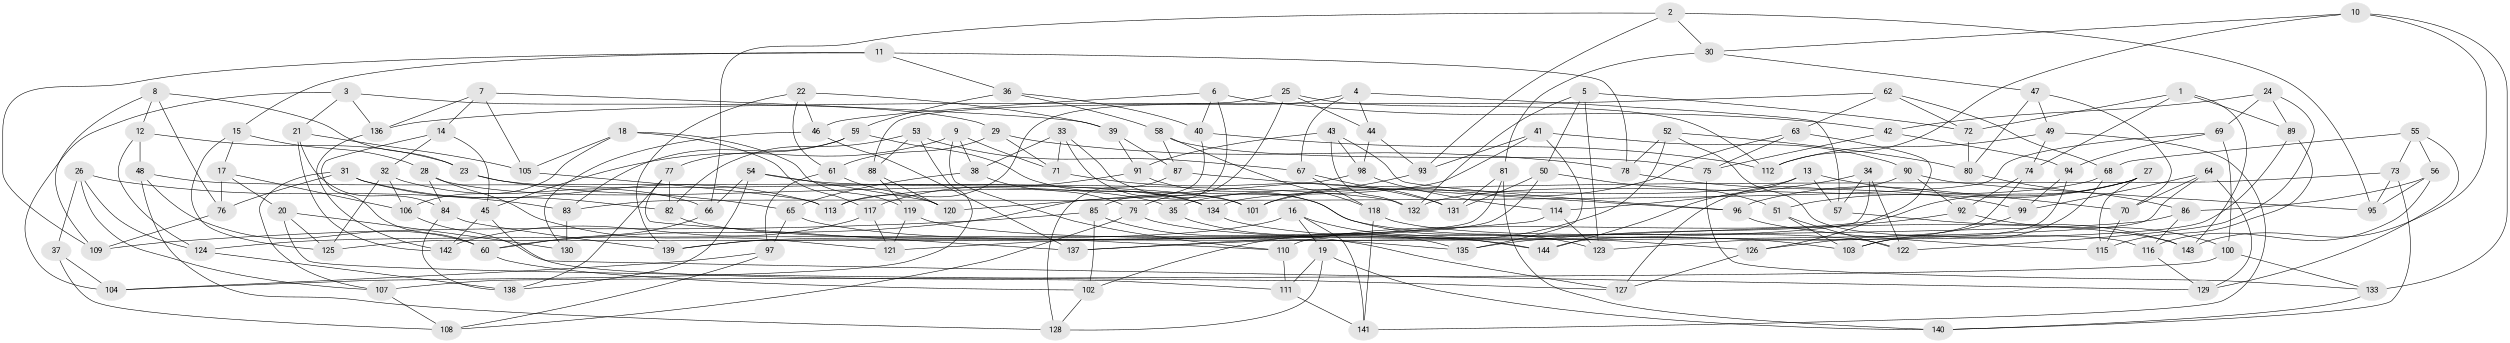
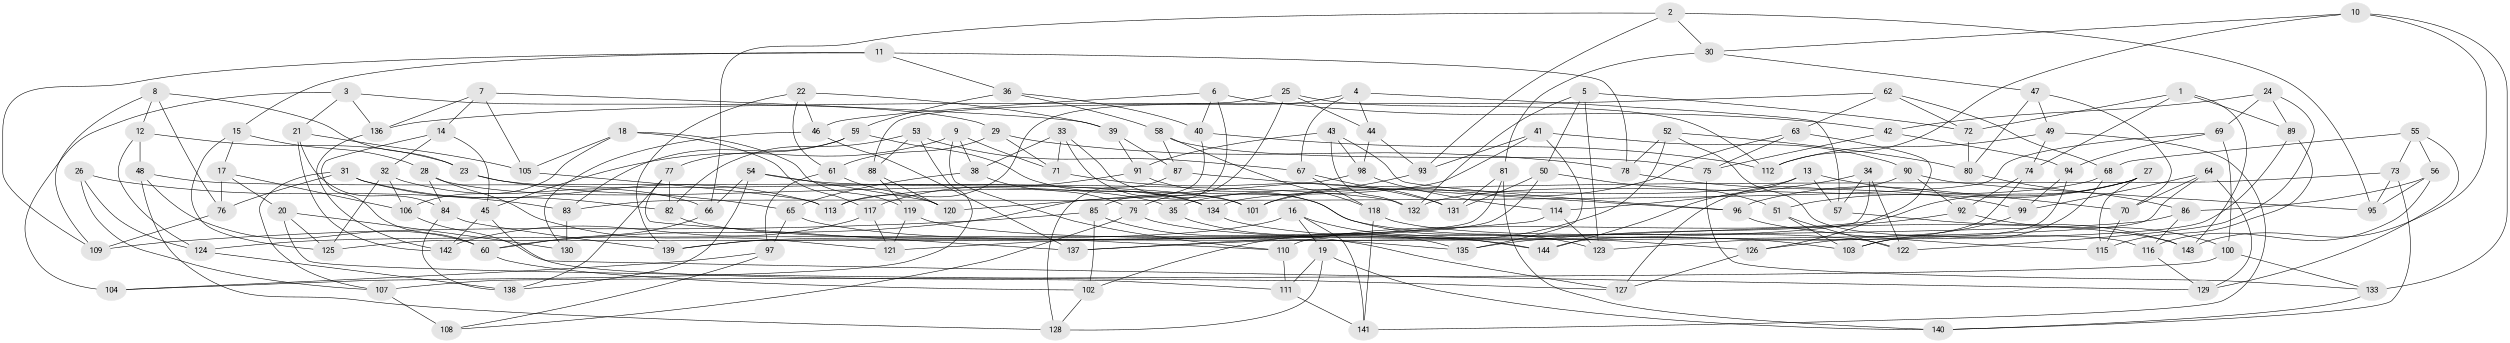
  graph {
    fontname=Roboto
    node [color=gray90 fontname=Roboto style=filled]
    edge [fontname=Roboto]
    1
    72
    74
    89
    143
    80
    144
    92
    123
    115
    2
    30
    66
    93
    95
    47
    81
    60
    101
    3
    21
    29
    104
    136
    105
    84
    142
    71
    78
    61
    4
    44
    57
    67
    113
    98
    131
    118
    5
    50
    132
    51
    121
    6
    40
    42
    46
    85
    112
    75
    94
    130
    137
    109
    127
    102
    7
    14
    39
    45
    32
    87
    91
    8
    12
    23
    76
    48
    124
    65
    134
    9
    38
    110
    79
    111
    10
    133
    140
    11
    15
    36
    17
    28
    125
    58
    59
    99
    128
    138
    13
    35
    70
    135
    106
    20
    16
    19
    139
    141
    129
    18
    117
    119
    22
    120
    97
    24
    69
    122
    83
    100
    25
    88
    108
    126
    26
-   37
    107
    27
    96
    103
    49
    31
    82
    33
    34
    114
    77
    41
    90
    43
    86
    52
    116
    53
    54
    55
    56
    68
    73
    62
    63
    64
    1 -- 72
    1 -- 74
    1 -- 89
    1 -- 143
    72 -- 80
    74 -- 144
    74 -- 92
    89 -- 123
    89 -- 115
    80 -- 86
    92 -- 135
    92 -- 100
    2 -- 30
    2 -- 66
    2 -- 93
    2 -- 95
    30 -- 47
    30 -- 81
    66 -- 60
    93 -- 101
    47 -- 80
    47 -- 70
    47 -- 49
    81 -- 131
    81 -- 140
    81 -- 125
    60 -- 102
    3 -- 21
    3 -- 29
    3 -- 104
    3 -- 136
    21 -- 105
    21 -- 84
    21 -- 142
    29 -- 71
    29 -- 78
    29 -- 61
    136 -- 142
    105 -- 113
    84 -- 138
    84 -- 139
    71 -- 131
    78 -- 99
    61 -- 120
    61 -- 97
    4 -- 44
    4 -- 57
    4 -- 67
    4 -- 113
    44 -- 93
    44 -- 98
    57 -- 143
    67 -- 131
    67 -- 118
    98 -- 120
    98 -- 114
    118 -- 141
    118 -- 122
    5 -- 72
    5 -- 123
    5 -- 50
    5 -- 132
    50 -- 131
    50 -- 51
    50 -- 121
    51 -- 122
    51 -- 103
    6 -- 40
    6 -- 42
    6 -- 46
    6 -- 85
    40 -- 60
    40 -- 112
    42 -- 75
    42 -- 94
    46 -- 130
    46 -- 137
    85 -- 109
    85 -- 127
    85 -- 102
    75 -- 133
    94 -- 99
    94 -- 103
    102 -- 128
    7 -- 136
    7 -- 105
    7 -- 14
    7 -- 39
    14 -- 60
    14 -- 45
    14 -- 32
    39 -- 87
    39 -- 91
    45 -- 142
    45 -- 111
    32 -- 66
    32 -- 125
    32 -- 106
    87 -- 128
    87 -- 96
    91 -- 123
    91 -- 117
    8 -- 109
    8 -- 12
    8 -- 23
    8 -- 76
    12 -- 23
    12 -- 48
    12 -- 124
    23 -- 65
    23 -- 134
    76 -- 109
    48 -- 60
    48 -- 132
    48 -- 128
    124 -- 138
    65 -- 144
    65 -- 97
    134 -- 143
    9 -- 71
    9 -- 45
    9 -- 38
    9 -- 110
    38 -- 65
    38 -- 79
    110 -- 111
    79 -- 108
    79 -- 126
    111 -- 141
    10 -- 143
    10 -- 30
    10 -- 112
    10 -- 133
    133 -- 140
    11 -- 78
    11 -- 109
    11 -- 15
    11 -- 36
    15 -- 17
    15 -- 28
    15 -- 125
    36 -- 40
    36 -- 58
    36 -- 59
    17 -- 76
    17 -- 106
    17 -- 20
    28 -- 84
    28 -- 121
    28 -- 35
    58 -- 118
    58 -- 75
    58 -- 87
    59 -- 134
    59 -- 83
    59 -- 77
    99 -- 126
    13 -- 144
    13 -- 57
    13 -- 35
    13 -- 70
    35 -- 135
    70 -- 115
    106 -- 129
    20 -- 130
    20 -- 127
    20 -- 125
    16 -- 144
    16 -- 19
    16 -- 139
    16 -- 141
    19 -- 111
    19 -- 140
    19 -- 128
    18 -- 105
    18 -- 106
    18 -- 117
    18 -- 119
    117 -- 142
    117 -- 121
    119 -- 121
    119 -- 135
    22 -- 61
    22 -- 46
    22 -- 39
    22 -- 139
    97 -- 104
    97 -- 108
    24 -- 89
    24 -- 42
    24 -- 69
    24 -- 122
    69 -- 94
    69 -- 83
    69 -- 100
    83 -- 130
    100 -- 133
    100 -- 107
    25 -- 44
    25 -- 112
    25 -- 79
    25 -- 88
    88 -- 119
    88 -- 120
    126 -- 127
    26 -- 124
    26 -- 83
-   26 -- 37
    26 -- 107
-   37 -- 104
-   37 -- 108
    107 -- 108
    27 -- 115
    27 -- 51
    27 -- 110
    27 -- 96
    96 -- 115
    49 -- 74
    49 -- 112
    49 -- 141
    31 -- 113
    31 -- 76
    31 -- 107
    31 -- 82
    82 -- 110
    33 -- 101
    33 -- 71
    33 -- 38
    33 -- 103
    34 -- 57
    34 -- 137
    34 -- 122
    34 -- 114
    114 -- 123
    114 -- 137
    77 -- 137
    77 -- 138
    77 -- 82
    41 -- 93
    41 -- 113
    41 -- 135
    41 -- 90
    90 -- 92
    90 -- 95
    90 -- 127
    43 -- 98
    43 -- 132
    43 -- 91
    43 -- 96
    86 -- 124
    86 -- 116
    52 -- 80
    52 -- 78
    52 -- 102
    52 -- 116
    116 -- 129
    53 -- 104
    53 -- 67
    53 -- 88
    53 -- 82
    54 -- 66
    54 -- 101
    54 -- 138
    54 -- 120
    55 -- 129
    55 -- 56
    55 -- 68
    55 -- 73
    56 -- 95
    56 -- 86
    56 -- 116
    68 -- 132
    68 -- 103
    73 -- 95
    73 -- 134
    73 -- 140
    62 -- 72
    62 -- 136
    62 -- 68
    62 -- 63
    63 -- 101
    63 -- 75
    63 -- 126
    64 -- 99
    64 -- 70
    64 -- 139
    64 -- 129
  }
